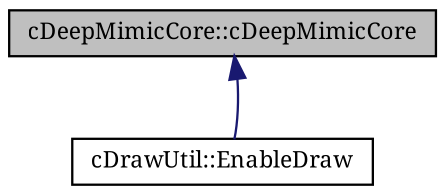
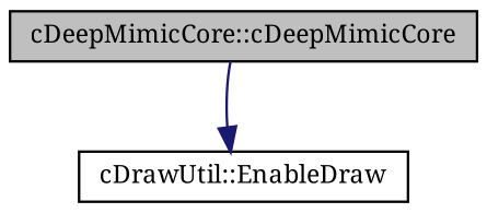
  digraph {
    rankdir=TB
    fontname="Noto Serif"
    node [color=black fontname="Noto Serif" fontsize=10 shape=record style=filled]
    n1 [fillcolor=grey75 fontcolor=black height=0.2 label="cDeepMimicCore::cDeepMimicCore" width=0.4]
    n2 [fillcolor=white height=0.2 label="cDrawUtil::EnableDraw" width=0.4]
-   n2 -> n1 [color=midnightblue fontname="Noto Serif" fontsize=10 labelfontname=Helvetica labelfontsize=10 style=solid]
+   n1 -> n2 [color=midnightblue fontname="Noto Serif" fontsize=10 labelfontname=Helvetica labelfontsize=10 style=solid]
  }
